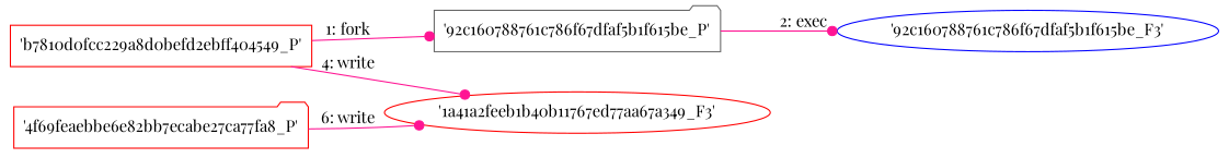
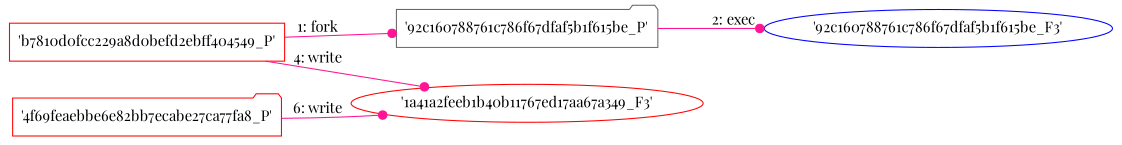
  digraph {
    engine=neato
    fixedsize=false
    fontname="Playfair Display"
    fontsize=10
    nodesep=0.3
    rankdir=LR
    ranksep=0
    splines=true
    node [color=red fontname="Playfair Display" node_type=Process shape=folder]
    edge [arrowhead=dot color=deeppink fontname="Playfair Display"]
    "'b7810d0fcc229a8d0befd2ebff404549_P'" [shape=box]
    "'92c160788761c786f67dfaf5b1f615be_P'" [color=gray40]
-   "'1a41a2feeb1b40b11767ed77aa67a349_F3'" [node_type=file shape=ellipse]
+   "'1a41a2feeb1b40b11767ed77aa67a349_F3'" [node_type=file shape=ellipse label="'1a41a2feeb1b40b11767ed17aa67a349_F3'"]
    "'92c160788761c786f67dfaf5b1f615be_F3'" [color=blue node_type=File shape=ellipse]
    "'4f69feaebbe6e82bb7ecabe27ca77fa8_P'"
    "'b7810d0fcc229a8d0befd2ebff404549_P'" -> "'92c160788761c786f67dfaf5b1f615be_P'" [label="1: fork"]
    "'b7810d0fcc229a8d0befd2ebff404549_P'" -> "'1a41a2feeb1b40b11767ed77aa67a349_F3'" [label="4: write"]
    "'92c160788761c786f67dfaf5b1f615be_P'" -> "'92c160788761c786f67dfaf5b1f615be_F3'" [label="2: exec"]
    "'4f69feaebbe6e82bb7ecabe27ca77fa8_P'" -> "'1a41a2feeb1b40b11767ed77aa67a349_F3'" [label="6: write"]
  }
